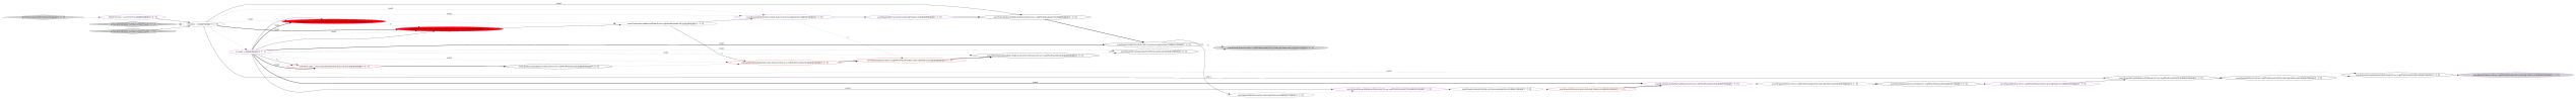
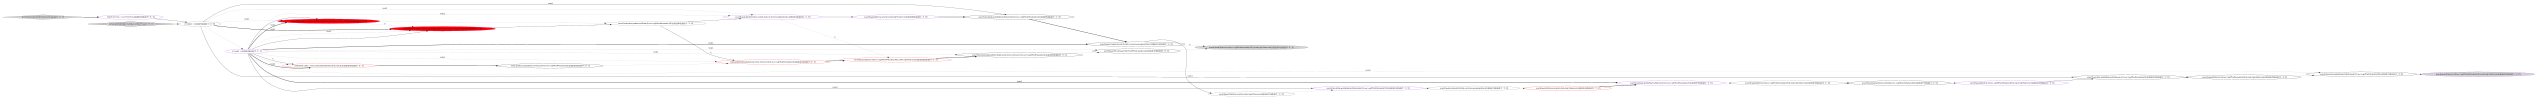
  digraph {
    fontname=Nunito
    rankdir=LR
    node [color=black fillcolor=white fontname=Nunito shape=ellipse style=filled]
    edge [fontname=Nunito style=dotted]
    n1 [color=gray40 label="int node1 = 1@@@3@@@['1', '1', '0']"]
    n2 [color=purple fillcolor=red label="LeaderState state = newLeaderState(mkSet(localId,node1,node2),10L)@@@5@@@['1', '0', '0']"]
    n3 [label="assertFalse(state.updateReplicaState(node1,0,new LogOffsetMetadata(10L)))@@@9@@@['1', '1', '0']"]
    n4 [color=purple label="assertEquals(mkSet(node1,node2),state.nonAcknowledgingVoters())@@@7@@@['1', '1', '0']"]
    n5 [color=purple label="int node1 = 1@@@4@@@['1', '1', '1']"]
    n6 [label="assertTrue(state.updateReplicaState(node1,0,new LogOffsetMetadata(20L)))@@@19@@@['1', '1', '0']"]
    n7 [color=purple fillcolor=red label="LeaderState<?> state = newLeaderState(mkSet(localId,node1,node2),10L)@@@5@@@['0', '1', '0']"]
    n8 [color=gray40 label="assertFalse(state.updateLocalState(0,new LogOffsetMetadata(15L)))@@@6@@@['1', '1', '0']"]
    n9 [label="assertEquals(singleton(node2),state.nonAcknowledgingVoters())@@@10@@@['1', '1', '0']"]
    n10 [color=red label="assertEquals(Optional.of(new LogOffsetMetadata(10L)),state.highWatermark())@@@8@@@['0', '0', '1']"]
    n11 [color=purple label="assertEquals(Optional.empty(),state.highWatermark())@@@8@@@['1', '1', '0']"]
    n12 [color=purple label="assertFalse(state.updateReplicaState(node2,0,new LogOffsetMetadata(10L)))@@@12@@@['1', '1', '0']"]
    n13 [color=red label="state.updateReplicaState(node1,time.milliseconds(),new LogOffsetMetadata(10L))@@@7@@@['0', '0', '1']"]
    n14 [color=purple label="assertTrue(state.updateReplicaState(node2,0,new LogOffsetMetadata(15L)))@@@15@@@['1', '1', '0']"]
    n15 [label="assertFalse(state.updateReplicaState(node1,time.milliseconds(),new LogOffsetMetadata(5L)))@@@9@@@['0', '0', '1']"]
    n16 [label="assertEquals(5L,state.getVoterEndOffsets().get(node1))@@@10@@@['0', '0', '1']"]
    n17 [color=red label="LeaderState state = newLeaderState(mkSet(localId,node1),0L)@@@5@@@['0', '0', '1']"]
    n18 [label="assertFalse(state.updateReplicaState(node2,0,new LogOffsetMetadata(20L)))@@@21@@@['1', '1', '0']"]
    n19 [label="assertEquals(Optional.of(new LogOffsetMetadata(20L)),state.highWatermark())@@@20@@@['1', '1', '0']"]
    n20 [color=gray40 label="assertEquals(emptySet(),state.nonAcknowledgingVoters())@@@13@@@['1', '1', '0']"]
    n21 [color=red label="assertEquals(Optional.empty(),state.highWatermark())@@@14@@@['1', '1', '0']"]
    n22 [color=gray40 label="assertEquals(Optional.empty(),state.highWatermark())@@@11@@@['1', '1', '0']"]
    n23 [label="assertFalse(state.updateLocalState(0,new LogOffsetMetadata(20L)))@@@17@@@['1', '1', '0']"]
    n24 [color=purple label="assertEquals(Optional.of(new LogOffsetMetadata(15L)),state.highWatermark())@@@18@@@['1', '1', '0']"]
    n25 [color=gray40 fillcolor=lightgray label="assertEquals(Optional.of(new LogOffsetMetadata(10L)),state.highWatermark())@@@11@@@['0', '0', '1']"]
    n26 [color=gray40 fillcolor=lightgray label="testNonMonotonicHighWatermarkUpdate['0', '0', '1']" shape=diamond]
    n27 [color=purple label="MockTime time = new MockTime()@@@3@@@['0', '0', '1']"]
    n28 [color=gray40 label="assertEquals(Optional.of(new LogOffsetMetadata(15L)),state.highWatermark())@@@16@@@['1', '1', '0']"]
    n29 [fillcolor=lightgray label="testUpdateHighWatermarkQuorumSizeThree['1', '0', '0']" shape=diamond]
    n30 [label="state.updateLocalState(time.milliseconds(),new LogOffsetMetadata(10L))@@@6@@@['0', '0', '1']"]
    n31 [color=purple fillcolor=lightgray label="assertEquals(Optional.of(new LogOffsetMetadata(20L)),state.highWatermark())@@@22@@@['1', '1', '0']"]
-   n32 [fillcolor=lightgray label="testUpdateHighWatermarkQuorumSizeThree['0', '1', '0']" shape=diamond]
    n1 -> n2 [label=node1]
    n1 -> n3 [label=node1 style=solid]
    n1 -> n4 [label=node1]
    n1 -> n5
    n1 -> n6 [label=node1 style=solid]
    n1 -> n7 [label=node1 style=bold]
    n2 -> n7 [label=0]
    n2 -> n8
    n3 -> n9 [style=bold]
    n4 -> n10 [label=0]
    n4 -> n11 [style=solid]
    n5 -> n2 [style=solid]
    n5 -> n2 [label=node2 style=bold]
    n5 -> n4 [label=node2]
    n5 -> n7 [label=node2]
    n5 -> n7 [style=solid]
    n5 -> n9 [label=node2 style=bold]
    n5 -> n12 [label=node2 style=solid]
    n5 -> n13 [label=node1]
    n5 -> n14 [label=node2 style=bold]
    n5 -> n15 [label=node1]
    n5 -> n16 [label=node1]
    n5 -> n17 [label=0 style=solid]
    n5 -> n17
    n5 -> n17 [label=node1 style=bold]
    n5 -> n18 [label=node2]
    n6 -> n19 [style=bold]
    n7 -> n8 [style=solid]
    n8 -> n4 [style=solid]
    n8 -> n13 [label=0 style=solid]
    n9 -> n22 [style=solid]
    n9 -> n25 [label=0]
    n10 -> n15 [style=bold]
    n11 -> n3 [style=bold]
    n12 -> n20 [style=solid]
    n13 -> n10 [style=bold]
    n14 -> n28
    n15 -> n16
    n16 -> n25
    n17 -> n30 [style=bold]
    n18 -> n31 [style=solid]
    n19 -> n18
    n20 -> n21
    n21 -> n14 [style=bold]
    n22 -> n12
    n23 -> n24 [style=solid]
    n24 -> n6 [style=solid]
-   n26 -> n27
+   n26 -> n27 [style=bold]
    n27 -> n1 [style=solid]
    n28 -> n23 [style=bold]
    n29 -> n1 [style=solid]
    n30 -> n13
-   n32 -> n1 [style=solid]
  }
